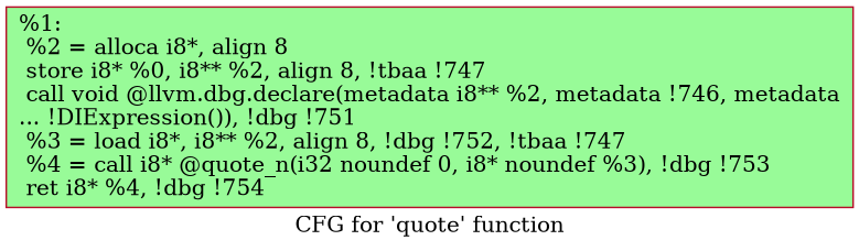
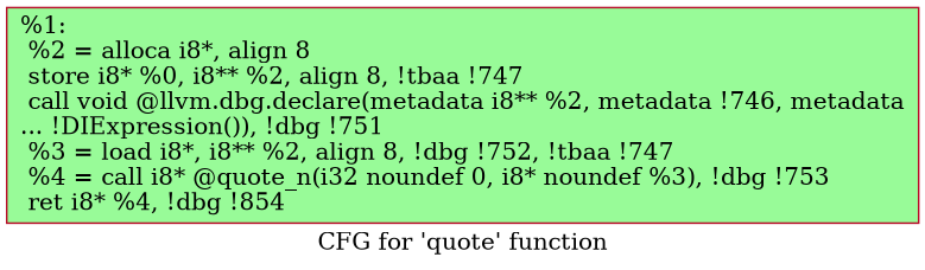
  digraph {
    label="CFG for 'quote' function"
-   n1 [color="#b70d28ff" fillcolor=palegreen label="{%1:\l  %2 = alloca i8*, align 8\l  store i8* %0, i8** %2, align 8, !tbaa !747\l  call void @llvm.dbg.declare(metadata i8** %2, metadata !746, metadata\l... !DIExpression()), !dbg !751\l  %3 = load i8*, i8** %2, align 8, !dbg !752, !tbaa !747\l  %4 = call i8* @quote_n(i32 noundef 0, i8* noundef %3), !dbg !753\l  ret i8* %4, !dbg !754\l}" shape=record style=filled]
+   n1 [color="#b70d28ff" fillcolor=palegreen label="{%1:\l  %2 = alloca i8*, align 8\l  store i8* %0, i8** %2, align 8, !tbaa !747\l  call void @llvm.dbg.declare(metadata i8** %2, metadata !746, metadata\l... !DIExpression()), !dbg !751\l  %3 = load i8*, i8** %2, align 8, !dbg !752, !tbaa !747\l  %4 = call i8* @quote_n(i32 noundef 0, i8* noundef %3), !dbg !753\l  ret i8* %4, !dbg !854\l}" shape=record style=filled]
  }
